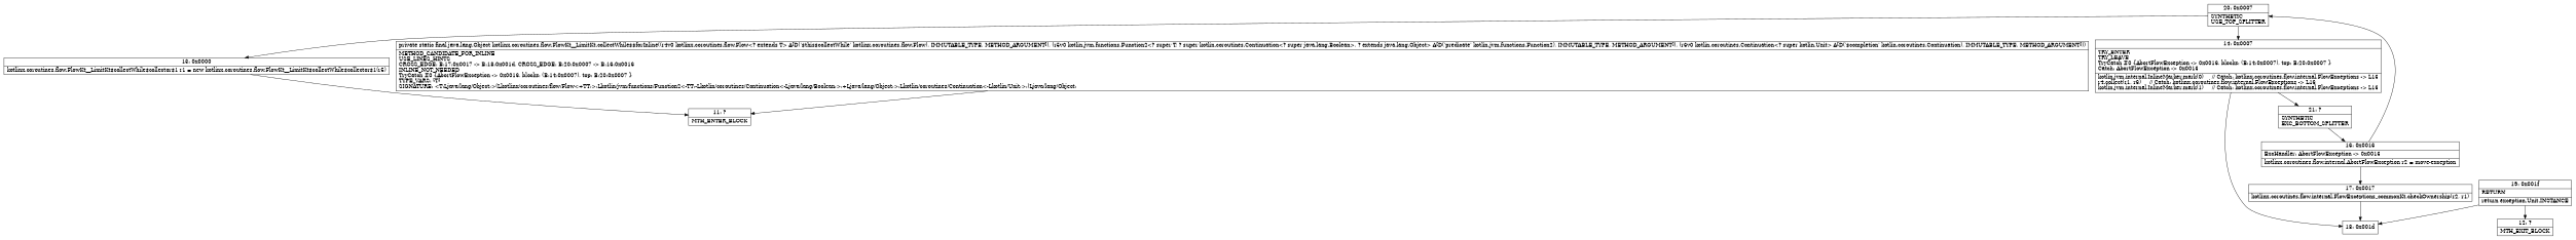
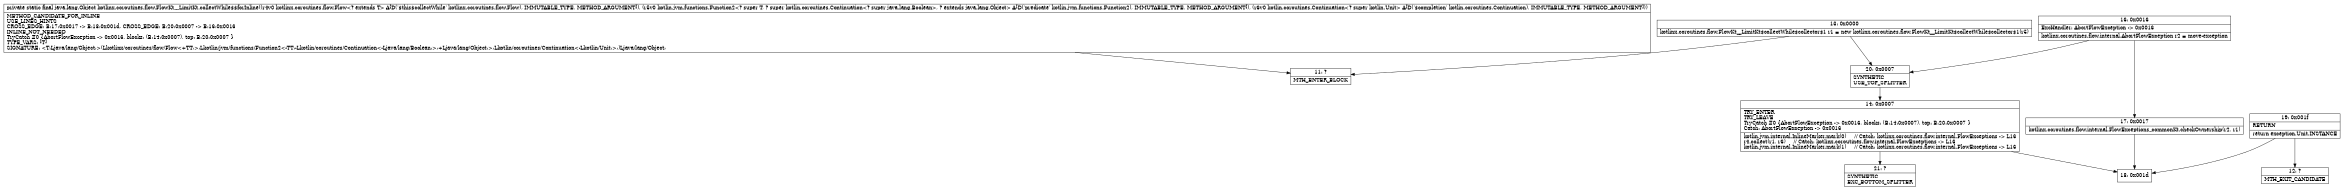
  digraph {
    node [shape=record]
    n1 [label="{11\:\ ?|MTH_ENTER_BLOCK\l}"]
    n2 [label="{13\:\ 0x0000|kotlinx.coroutines.flow.FlowKt__LimitKt$collectWhile$collector$1 r1 = new kotlinx.coroutines.flow.FlowKt__LimitKt$collectWhile$collector$1(r5)\l}"]
    n3 [label="{20\:\ 0x0007|SYNTHETIC\lUSE_TOP_SPLITTER\l}"]
    n4 [label="{14\:\ 0x0007|TRY_ENTER\lTRY_LEAVE\lTryCatch #0 \{AbortFlowException \-\> 0x0016, blocks: (B:14:0x0007), top: B:20:0x0007 \}\lCatch: AbortFlowException \-\> 0x0016\l|kotlin.jvm.internal.InlineMarker.mark(0)     \/\/ Catch: kotlinx.coroutines.flow.internal.FlowExceptions \-\> L16\lr4.collect(r1, r6)     \/\/ Catch: kotlinx.coroutines.flow.internal.FlowExceptions \-\> L16\lkotlin.jvm.internal.InlineMarker.mark(1)     \/\/ Catch: kotlinx.coroutines.flow.internal.FlowExceptions \-\> L16\l}"]
    n5 [label="{18\:\ 0x001d}"]
    n6 [label="{21\:\ ?|SYNTHETIC\lEXC_BOTTOM_SPLITTER\l}"]
    n7 [label="{16\:\ 0x0016|ExcHandler: AbortFlowException \-\> 0x0016\l|kotlinx.coroutines.flow.internal.AbortFlowException r2 = move\-exception\l}"]
    n8 [label="{17\:\ 0x0017|kotlinx.coroutines.flow.internal.FlowExceptions_commonKt.checkOwnership(r2, r1)\l}"]
    n9 [label="{19\:\ 0x001f|RETURN\l|return exception.Unit.INSTANCE\l}"]
-   n10 [label="{12\:\ ?|MTH_EXIT_BLOCK\l}"]
+   n10 [label="{12\:\ ?|MTH_EXIT_CANDIDATE\l}"]
    n11 [label="{private static final java.lang.Object kotlinx.coroutines.flow.FlowKt__LimitKt.collectWhile$$forInline((r4v0 kotlinx.coroutines.flow.Flow\<? extends T\> A[D('$this$collectWhile' kotlinx.coroutines.flow.Flow), IMMUTABLE_TYPE, METHOD_ARGUMENT]), (r5v0 kotlin.jvm.functions.Function2\<? super T, ? super kotlin.coroutines.Continuation\<? super java.lang.Boolean\>, ? extends java.lang.Object\> A[D('predicate' kotlin.jvm.functions.Function2), IMMUTABLE_TYPE, METHOD_ARGUMENT]), (r6v0 kotlin.coroutines.Continuation\<? super kotlin.Unit\> A[D('$completion' kotlin.coroutines.Continuation), IMMUTABLE_TYPE, METHOD_ARGUMENT]))  | METHOD_CANDIDATE_FOR_INLINE\lUSE_LINES_HINTS\lCROSS_EDGE: B:17:0x0017 \-\> B:18:0x001d, CROSS_EDGE: B:20:0x0007 \-\> B:16:0x0016\lINLINE_NOT_NEEDED\lTryCatch #0 \{AbortFlowException \-\> 0x0016, blocks: (B:14:0x0007), top: B:20:0x0007 \}\lTYPE_VARS: [T]\lSIGNATURE: \<T:Ljava\/lang\/Object;\>(Lkotlinx\/coroutines\/flow\/Flow\<+TT;\>;Lkotlin\/jvm\/functions\/Function2\<\-TT;\-Lkotlin\/coroutines\/Continuation\<\-Ljava\/lang\/Boolean;\>;+Ljava\/lang\/Object;\>;Lkotlin\/coroutines\/Continuation\<\-Lkotlin\/Unit;\>;)Ljava\/lang\/Object;\l}"]
    n2 -> n1
-   n3 -> n2
+   n2 -> n3
    n3 -> n4
    n4 -> n5
    n4 -> n6
-   n6 -> n7
    n7 -> n3
    n7 -> n8
    n8 -> n5
    n9 -> n5
    n9 -> n10
    n11 -> n1
  }
